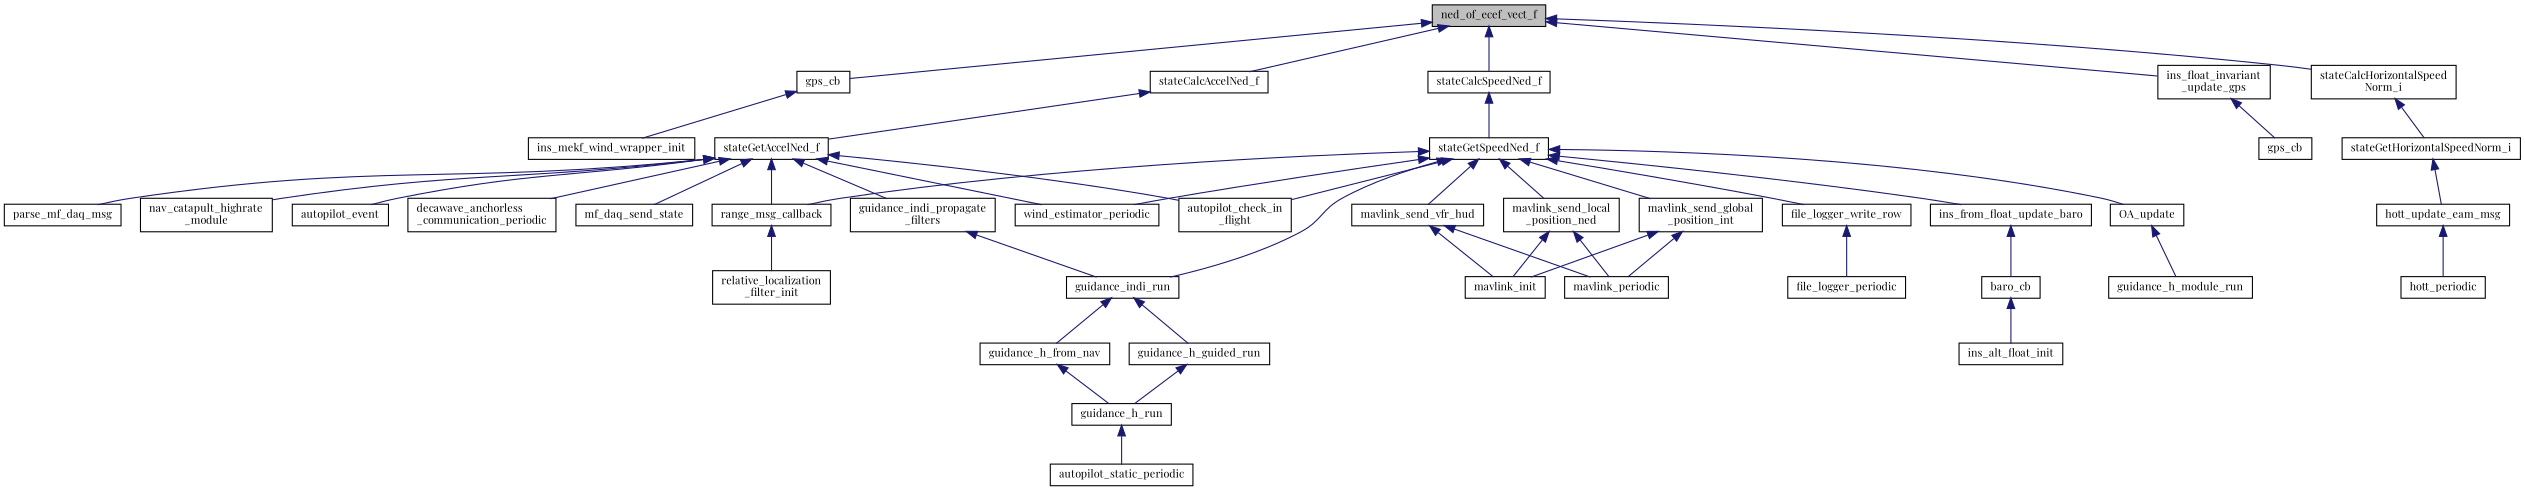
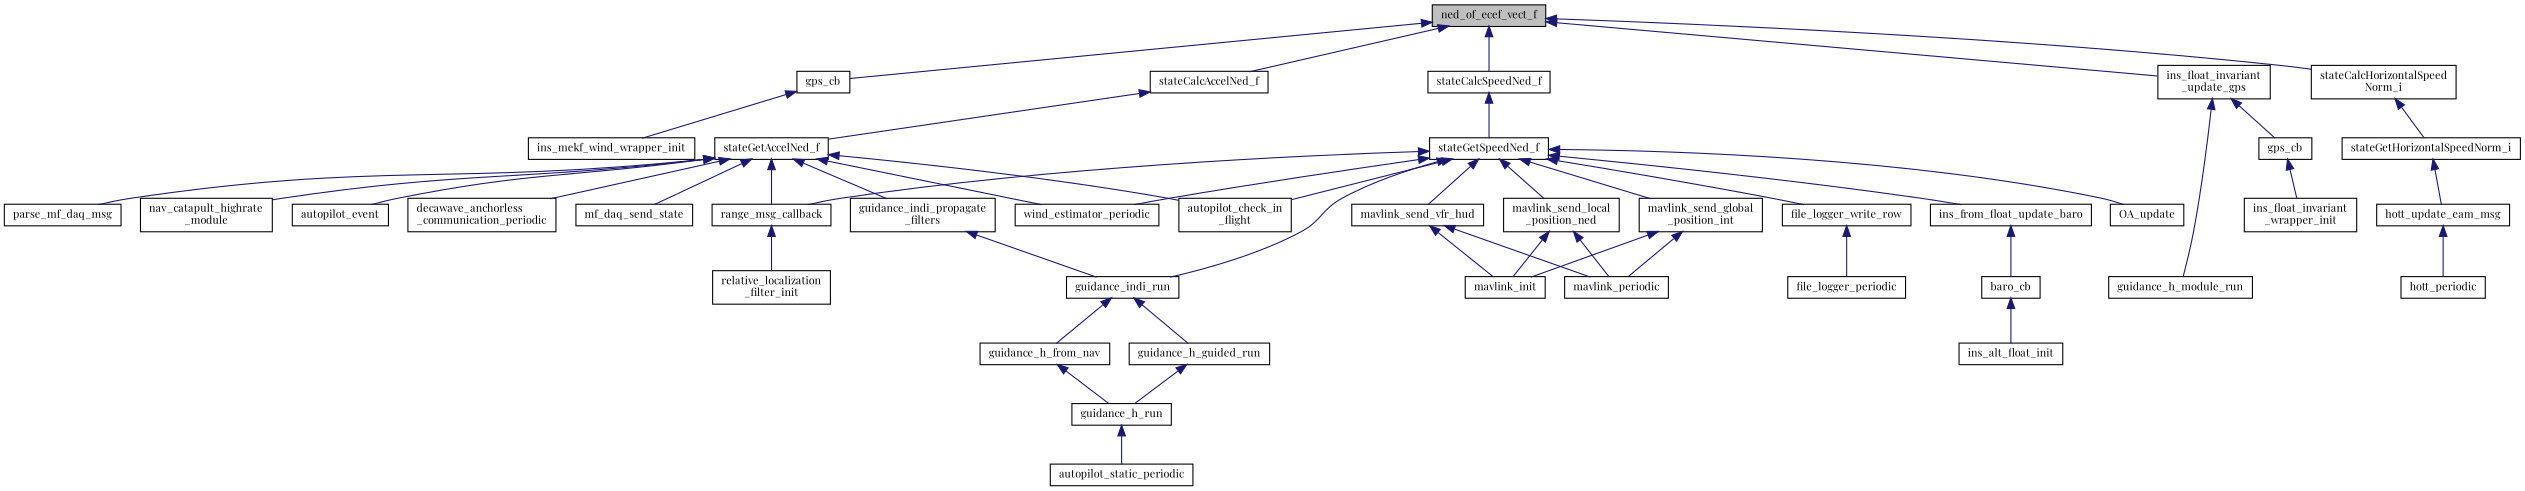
  digraph {
    fontname="Playfair Display"
    rankdir=TB
    node [color=black fillcolor=white fontname="Playfair Display" fontsize=10 shape=record style=filled]
    edge [color=midnightblue dir=back fontname="Playfair Display" fontsize=10 labelfontname=FreeSans labelfontsize=10 style=solid]
    n1 [fillcolor=grey75 fontcolor=black height=0.2 label=ned_of_ecef_vect_f width=0.4]
    n2 [height=0.2 label=gps_cb width=0.4]
    n3 [height=0.2 label="ins_float_invariant\l_update_gps" width=0.4]
    n4 [height=0.2 label=stateCalcAccelNed_f width=0.4]
    n5 [height=0.2 label="stateCalcHorizontalSpeed\lNorm_i" width=0.4]
    n6 [height=0.2 label=stateCalcSpeedNed_f width=0.4]
    n7 [height=0.2 label=ins_mekf_wind_wrapper_init width=0.4]
    n8 [height=0.2 label=gps_cb width=0.4]
    n9 [height=0.2 label=stateGetAccelNed_f width=0.4]
    n10 [height=0.2 label=stateGetHorizontalSpeedNorm_i width=0.4]
    n11 [height=0.2 label=stateGetSpeedNed_f width=0.4]
+   n12 [height=0.2 label="ins_float_invariant\l_wrapper_init" width=0.4]
    n13 [height=0.2 label=autopilot_event width=0.4]
    n14 [height=0.2 label="autopilot_check_in\l_flight" width=0.4]
    n15 [height=0.2 label="guidance_indi_propagate\l_filters" width=0.4]
    n16 [height=0.2 label="decawave_anchorless\l_communication_periodic" width=0.4]
    n17 [height=0.2 label=mf_daq_send_state width=0.4]
    n18 [height=0.2 label=parse_mf_daq_msg width=0.4]
    n19 [height=0.2 label=wind_estimator_periodic width=0.4]
    n20 [height=0.2 label="nav_catapult_highrate\l_module" width=0.4]
    n21 [height=0.2 label=range_msg_callback width=0.4]
    n22 [height=0.2 label=guidance_indi_run width=0.4]
    n23 [height=0.2 label="relative_localization\l_filter_init" width=0.4]
    n24 [height=0.2 label=guidance_h_from_nav width=0.4]
    n25 [height=0.2 label=guidance_h_guided_run width=0.4]
    n26 [height=0.2 label=guidance_h_run width=0.4]
    n27 [height=0.2 label=autopilot_static_periodic width=0.4]
    n28 [height=0.2 label=hott_update_eam_msg width=0.4]
    n29 [height=0.2 label=hott_periodic width=0.4]
    n30 [height=0.2 label="mavlink_send_local\l_position_ned" width=0.4]
    n31 [height=0.2 label="mavlink_send_global\l_position_int" width=0.4]
    n32 [height=0.2 label=mavlink_send_vfr_hud width=0.4]
    n33 [height=0.2 label=file_logger_write_row width=0.4]
    n34 [height=0.2 label=OA_update width=0.4]
    n35 [height=0.2 label=ins_from_float_update_baro width=0.4]
    n36 [height=0.2 label=mavlink_init width=0.4]
    n37 [height=0.2 label=mavlink_periodic width=0.4]
    n38 [height=0.2 label=file_logger_periodic width=0.4]
    n39 [height=0.2 label=guidance_h_module_run width=0.4]
    n40 [height=0.2 label=baro_cb width=0.4]
    n41 [height=0.2 label=ins_alt_float_init width=0.4]
    n1 -> n2
    n1 -> n3
    n1 -> n4
    n1 -> n5
    n1 -> n6
    n2 -> n7
    n3 -> n8
    n4 -> n9
    n5 -> n10
    n6 -> n11
+   n8 -> n12
    n9 -> n13
    n9 -> n14
    n9 -> n15
    n9 -> n16
    n9 -> n17
    n9 -> n18
    n9 -> n19
    n9 -> n20
    n9 -> n21
    n10 -> n28
    n11 -> n14
    n11 -> n19
    n11 -> n21
    n11 -> n22
    n11 -> n30
    n11 -> n31
    n11 -> n32
    n11 -> n33
    n11 -> n34
    n11 -> n35
    n15 -> n22
    n21 -> n23
    n22 -> n24
    n22 -> n25
    n24 -> n26
    n25 -> n26
    n26 -> n27
    n28 -> n29
    n30 -> n36
    n30 -> n37
    n31 -> n36
    n31 -> n37
    n32 -> n36
    n32 -> n37
    n33 -> n38
-   n34 -> n39
+   n3 -> n39
    n35 -> n40
    n40 -> n41
  }
